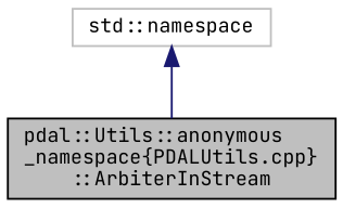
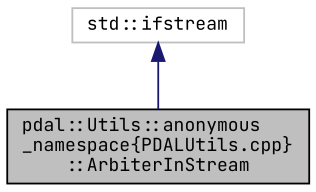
  digraph {
    fontname="JetBrains Mono"
    node [fontname="JetBrains Mono" fontsize=10 shape=record style=filled]
    n1 [color=black fillcolor=grey75 fontcolor=black height=0.2 label="pdal::Utils::anonymous\l_namespace\{PDALUtils.cpp\}\l::ArbiterInStream" width=0.4]
-   n2 [color=grey75 fillcolor=white height=0.2 label="std::namespace" width=0.4]
+   n2 [color=grey75 fillcolor=white height=0.2 label="std::ifstream" width=0.4]
    n2 -> n1 [color=midnightblue dir=back fontname="JetBrains Mono" fontsize=10 labelfontname=Helvetica labelfontsize=10 style=solid]
  }
